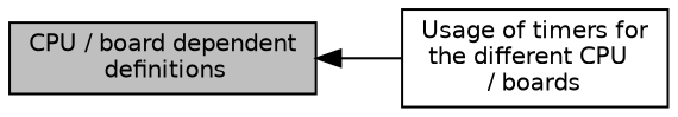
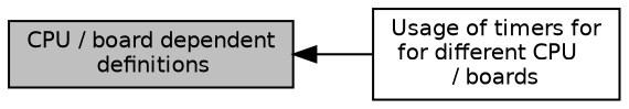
  digraph {
    rankdir=LR
    node [color=black fontname=Helvetica fontsize=10 shape=box style=filled]
    n1 [fillcolor=grey75 fontcolor=black height=0.2 label="CPU / board dependent\l definitions" width=0.4]
-   n2 [fillcolor=white height=0.2 label="Usage of timers for\l the different CPU \l/ boards" width=0.4]
+   n2 [fillcolor=white height=0.2 label="Usage of timers for\l for different CPU \l/ boards" width=0.4]
    n1 -> n2 [dir=back fontname=Helvetica fontsize=10 labelfontname=Helvetica labelfontsize=10 shape=plaintext style=solid]
  }
